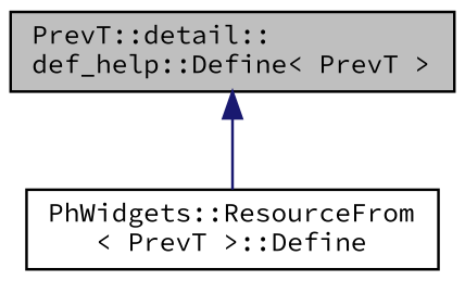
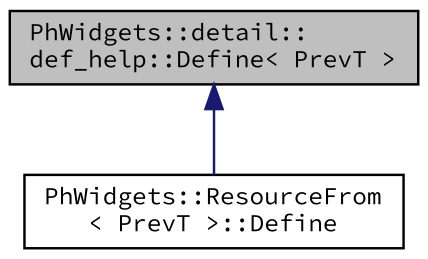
  digraph {
    fontname="Source Code Pro"
    node [color=black fontname="Source Code Pro" fontsize=10 shape=record style=filled]
-   n1 [fillcolor=grey75 fontcolor=black height=0.2 label="PrevT::detail::\ldef_help::Define\< PrevT \>" width=0.4]
+   n1 [fillcolor=grey75 fontcolor=black height=0.2 label="PhWidgets::detail::\ldef_help::Define\< PrevT \>" width=0.4]
    n2 [fillcolor=white height=0.2 label="PhWidgets::ResourceFrom\l\< PrevT \>::Define" width=0.4]
    n1 -> n2 [color=midnightblue dir=back fontname="Source Code Pro" fontsize=10 labelfontname=Helvetica labelfontsize=10 style=solid]
  }
